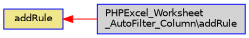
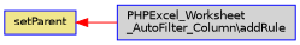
  digraph {
    rankdir=LR
    node [color=blue fontname=Helvetica fontsize=10 shape=record style=filled]
-   n1 [fillcolor=khaki fontcolor=black height=0.2 label=addRule width=0.4]
+   n1 [fillcolor=khaki fontcolor=black height=0.2 label=setParent width=0.4]
    n2 [fillcolor=lightgrey height=0.2 label="PHPExcel_Worksheet\l_AutoFilter_Column\\addRule" width=0.4]
    n1 -> n2 [color=red dir=back fontname=Helvetica fontsize=10 labelfontname=Helvetica labelfontsize=10 style=solid]
  }
